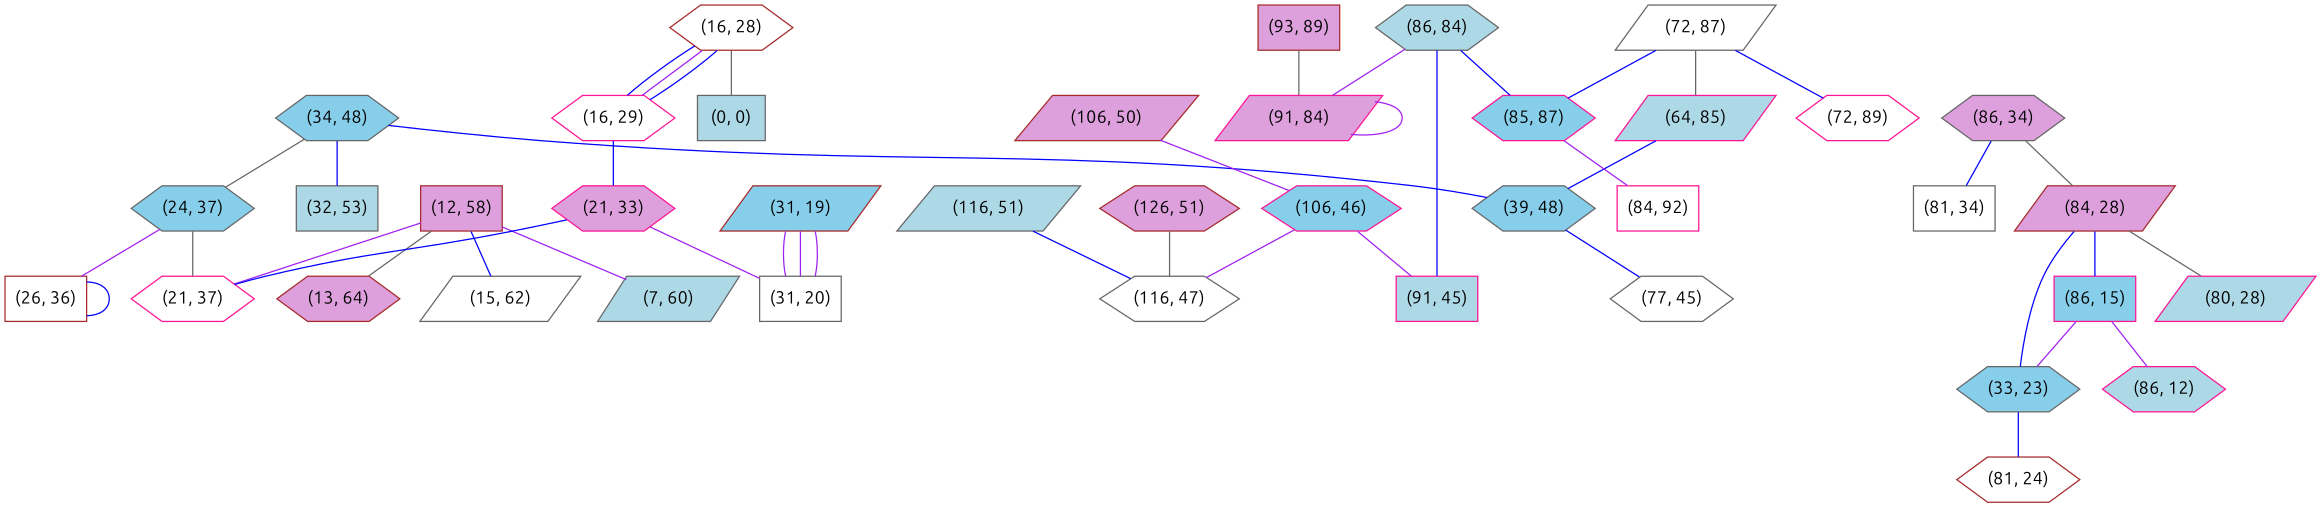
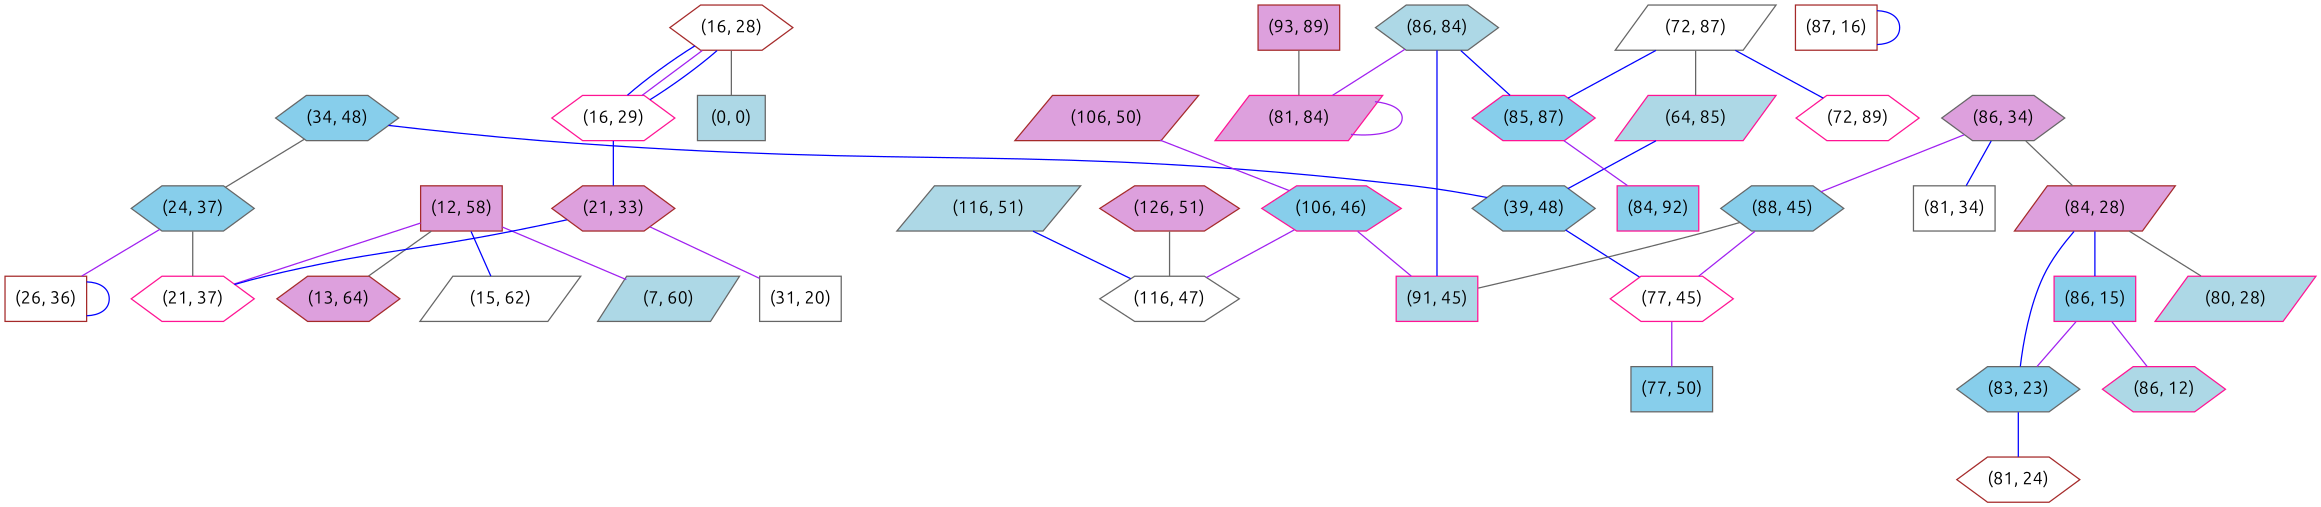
  graph {
    fontname=Ubuntu
    node [color=gray40 fillcolor=white fontname=Ubuntu shape=hexagon style=filled]
    edge [color=blue fontname=Ubuntu weight=1]
    "(34, 48)" [fillcolor=skyblue]
    "(24, 37)" [fillcolor=skyblue]
    "(39, 48)" [fillcolor=skyblue]
-   "(32, 53)" [fillcolor=lightblue shape=box]
    "(21, 37)" [color=deeppink]
    "(26, 36)" [color=brown shape=box]
-   "(77, 45)"
+   "(77, 45)" [color=deeppink]
    "(86, 34)" [fillcolor=plum]
    "(84, 28)" [color=brown fillcolor=plum shape=parallelogram]
+   "(88, 45)" [fillcolor=skyblue]
    "(81, 34)" [shape=box]
    "(86, 15)" [color=deeppink fillcolor=skyblue shape=box]
-   "(83, 23)" [fillcolor=skyblue label="(33, 23)"]
+   "(83, 23)" [fillcolor=skyblue]
    "(80, 28)" [color=deeppink fillcolor=lightblue shape=parallelogram]
    "(91, 45)" [color=deeppink fillcolor=lightblue shape=box]
+   "(87, 16)" [color=brown shape=box]
    "(86, 12)" [color=deeppink fillcolor=lightblue]
    "(72, 87)" [shape=parallelogram]
    "(64, 85)" [color=deeppink fillcolor=lightblue shape=parallelogram]
    "(72, 89)" [color=deeppink]
    "(85, 87)" [color=deeppink fillcolor=skyblue]
-   "(84, 92)" [color=deeppink shape=box]
+   "(84, 92)" [color=deeppink fillcolor=skyblue shape=box]
    "(12, 58)" [color=brown fillcolor=plum shape=box]
    "(15, 62)" [shape=parallelogram]
    "(7, 60)" [fillcolor=lightblue shape=parallelogram]
    "(13, 64)" [color=brown fillcolor=plum]
    "(16, 28)" [color=brown]
    "(16, 29)" [color=deeppink]
    "(0, 0)" [fillcolor=lightblue shape=box]
-   "(21, 33)" [color=deeppink fillcolor=plum]
+   "(21, 33)" [color=brown fillcolor=plum]
    "(116, 51)" [fillcolor=lightblue shape=parallelogram]
    "(116, 47)"
    "(93, 89)" [color=brown fillcolor=plum shape=box]
-   "(91, 84)" [color=deeppink fillcolor=plum shape=parallelogram]
+   "(91, 84)" [color=deeppink fillcolor=plum shape=parallelogram label="(81, 84)"]
    "(106, 50)" [color=brown fillcolor=plum shape=parallelogram]
    "(106, 46)" [color=deeppink fillcolor=skyblue]
    "(81, 24)" [color=brown]
    "(86, 84)" [fillcolor=lightblue]
    "(31, 20)" [shape=box]
-   "(31, 19)" [color=brown fillcolor=skyblue shape=parallelogram]
+   "(77, 50)" [fillcolor=skyblue shape=box]
    "(126, 51)" [color=brown fillcolor=plum]
    "(34, 48)" -- "(24, 37)" [color=gray40]
    "(34, 48)" -- "(39, 48)"
-   "(34, 48)" -- "(32, 53)"
    "(24, 37)" -- "(21, 37)" [color=gray40]
    "(24, 37)" -- "(26, 36)" [color=purple]
    "(39, 48)" -- "(77, 45)"
    "(26, 36)" -- "(26, 36)" [weight=2]
+   "(77, 45)" -- "(77, 50)" [color=purple]
    "(86, 34)" -- "(84, 28)" [color=gray40]
+   "(86, 34)" -- "(88, 45)" [color=purple]
    "(86, 34)" -- "(81, 34)"
    "(84, 28)" -- "(86, 15)"
    "(84, 28)" -- "(83, 23)"
    "(84, 28)" -- "(80, 28)" [color=gray40]
+   "(88, 45)" -- "(77, 45)" [color=purple]
+   "(88, 45)" -- "(91, 45)" [color=gray40]
    "(86, 15)" -- "(83, 23)" [color=purple]
    "(86, 15)" -- "(86, 12)" [color=purple]
    "(83, 23)" -- "(81, 24)"
+   "(87, 16)" -- "(87, 16)" [weight=2]
    "(72, 87)" -- "(64, 85)" [color=gray40]
    "(72, 87)" -- "(72, 89)"
    "(72, 87)" -- "(85, 87)"
    "(64, 85)" -- "(39, 48)"
    "(85, 87)" -- "(84, 92)" [color=purple]
    "(12, 58)" -- "(21, 37)" [color=purple]
    "(12, 58)" -- "(15, 62)"
    "(12, 58)" -- "(7, 60)" [color=purple]
    "(12, 58)" -- "(13, 64)" [color=gray40]
    "(16, 28)" -- "(16, 29)"
    "(16, 28)" -- "(16, 29)" [color=purple]
    "(16, 28)" -- "(16, 29)"
    "(16, 28)" -- "(0, 0)" [color=gray40 weight=4]
    "(16, 29)" -- "(21, 33)"
    "(21, 33)" -- "(21, 37)"
    "(21, 33)" -- "(31, 20)" [color=purple]
    "(116, 51)" -- "(116, 47)"
    "(93, 89)" -- "(91, 84)" [color=gray40]
    "(91, 84)" -- "(91, 84)" [color=purple weight=2]
    "(106, 50)" -- "(106, 46)" [color=purple]
    "(106, 46)" -- "(91, 45)" [color=purple]
    "(106, 46)" -- "(116, 47)" [color=purple]
    "(86, 84)" -- "(91, 45)"
    "(86, 84)" -- "(85, 87)"
    "(86, 84)" -- "(91, 84)" [color=purple]
-   "(31, 19)" -- "(31, 20)" [color=purple]
-   "(31, 19)" -- "(31, 20)" [color=purple]
-   "(31, 19)" -- "(31, 20)" [color=purple]
    "(126, 51)" -- "(116, 47)" [color=gray40]
  }
